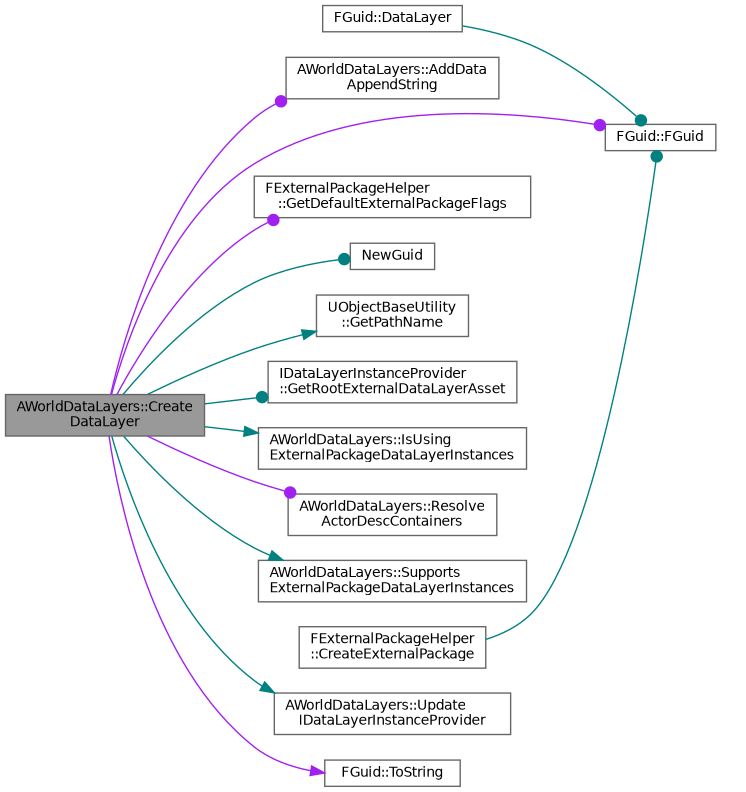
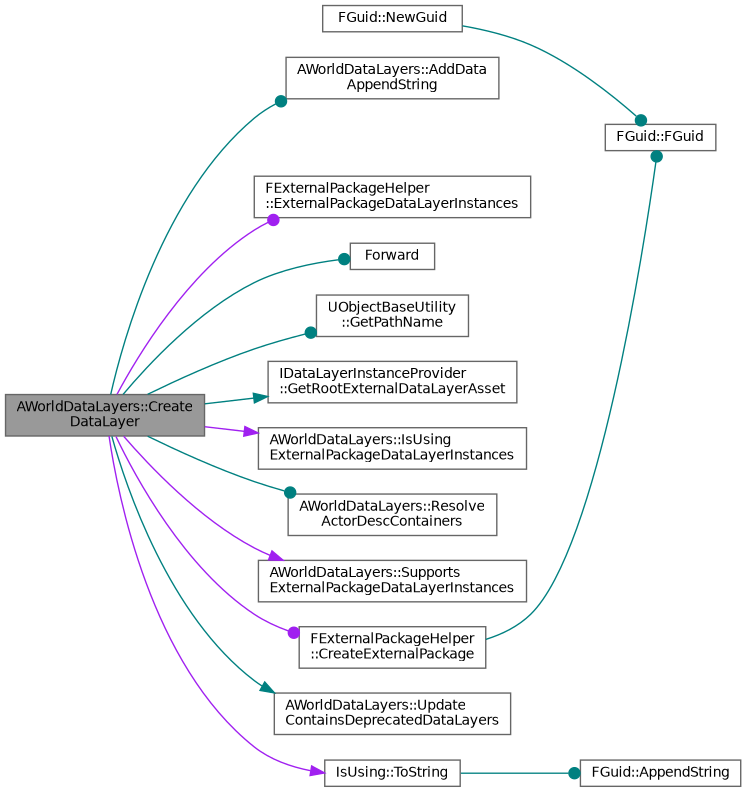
  digraph {
    rankdir=LR
    node [color=grey40 fillcolor=white fontname=Helvetica fontsize=10 shape=box style=filled]
    edge [arrowhead=dot color=teal fontname=Helvetica fontsize=10 labelfontname=Helvetica labelfontsize=10 style=solid]
    n1 [color=gray40 fillcolor=grey60 fontcolor=black height=0.2 label="AWorldDataLayers::Create\lDataLayer" width=0.4]
    n2 [height=0.2 label="AWorldDataLayers::AddData\lAppendString" width=0.4]
    n3 [height=0.2 label="FExternalPackageHelper\l::CreateExternalPackage" width=0.4]
-   n4 [height=0.2 label="FExternalPackageHelper\l::GetDefaultExternalPackageFlags" width=0.4]
-   n5 [height=0.2 label=NewGuid width=0.4]
+   n4 [height=0.2 label="FExternalPackageHelper\l::ExternalPackageDataLayerInstances" width=0.4]
+   n5 [height=0.2 label=Forward width=0.4]
    n6 [height=0.2 label="UObjectBaseUtility\l::GetPathName" width=0.4]
    n7 [height=0.2 label="IDataLayerInstanceProvider\l::GetRootExternalDataLayerAsset" width=0.4]
    n8 [height=0.2 label="AWorldDataLayers::IsUsing\lExternalPackageDataLayerInstances" width=0.4]
    n9 [height=0.2 label="AWorldDataLayers::Resolve\lActorDescContainers" width=0.4]
    n10 [height=0.2 label="AWorldDataLayers::Supports\lExternalPackageDataLayerInstances" width=0.4]
-   n11 [height=0.2 label="FGuid::ToString" width=0.4]
-   n12 [height=0.2 label="AWorldDataLayers::Update\lIDataLayerInstanceProvider" width=0.4]
+   n11 [height=0.2 label="IsUsing::ToString" width=0.4]
+   n12 [height=0.2 label="AWorldDataLayers::Update\lContainsDeprecatedDataLayers" width=0.4]
    n13 [height=0.2 label="FGuid::FGuid" width=0.4]
-   n14 [height=0.2 label="FGuid::DataLayer" width=0.4]
-   n1 -> n2 [color=purple]
-   n1 -> n13 [color=purple]
+   n14 [height=0.2 label="FGuid::NewGuid" width=0.4]
+   n15 [height=0.2 label="FGuid::AppendString" width=0.4]
+   n1 -> n2
+   n1 -> n3 [color=purple]
    n1 -> n4 [color=purple]
    n1 -> n5
-   n1 -> n6 [arrowhead=normal]
-   n1 -> n7
-   n1 -> n8 [arrowhead=normal]
-   n1 -> n9 [color=purple]
-   n1 -> n10 [arrowhead=normal]
+   n1 -> n6
+   n1 -> n7 [arrowhead=normal]
+   n1 -> n8 [arrowhead=normal color=purple]
+   n1 -> n9
+   n1 -> n10 [arrowhead=normal color=purple]
    n1 -> n11 [arrowhead=normal color=purple]
    n1 -> n12 [arrowhead=normal]
    n3 -> n13
+   n11 -> n15
    n14 -> n13
  }
